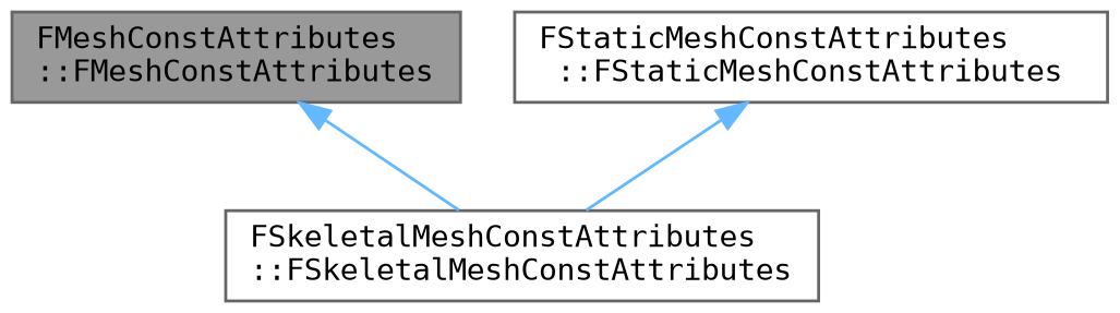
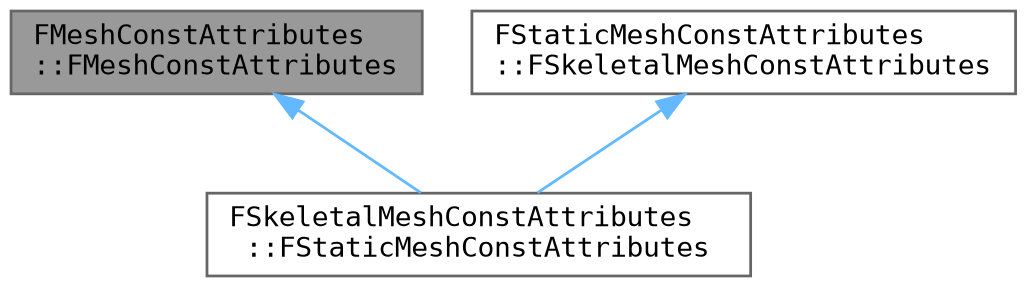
  digraph {
    fontname="DejaVu Sans Mono"
    rankdir=TB
    node [color=grey40 fillcolor=white fontname="DejaVu Sans Mono" fontsize=10 shape=box style=filled]
    edge [color=steelblue1 dir=back fontname="DejaVu Sans Mono" fontsize=10 labelfontname=Helvetica labelfontsize=10 style=solid]
    n1 [color=gray40 fillcolor=grey60 fontcolor=black height=0.2 label="FMeshConstAttributes\l::FMeshConstAttributes" width=0.4]
-   n2 [height=0.2 label="FSkeletalMeshConstAttributes\l::FSkeletalMeshConstAttributes" width=0.4]
-   n3 [height=0.2 label="FStaticMeshConstAttributes\l::FStaticMeshConstAttributes" width=0.4]
+   n2 [height=0.2 label="FSkeletalMeshConstAttributes\l::FStaticMeshConstAttributes" width=0.4]
+   n3 [height=0.2 label="FStaticMeshConstAttributes\l::FSkeletalMeshConstAttributes" width=0.4]
    n1 -> n2
    n3 -> n2
  }
